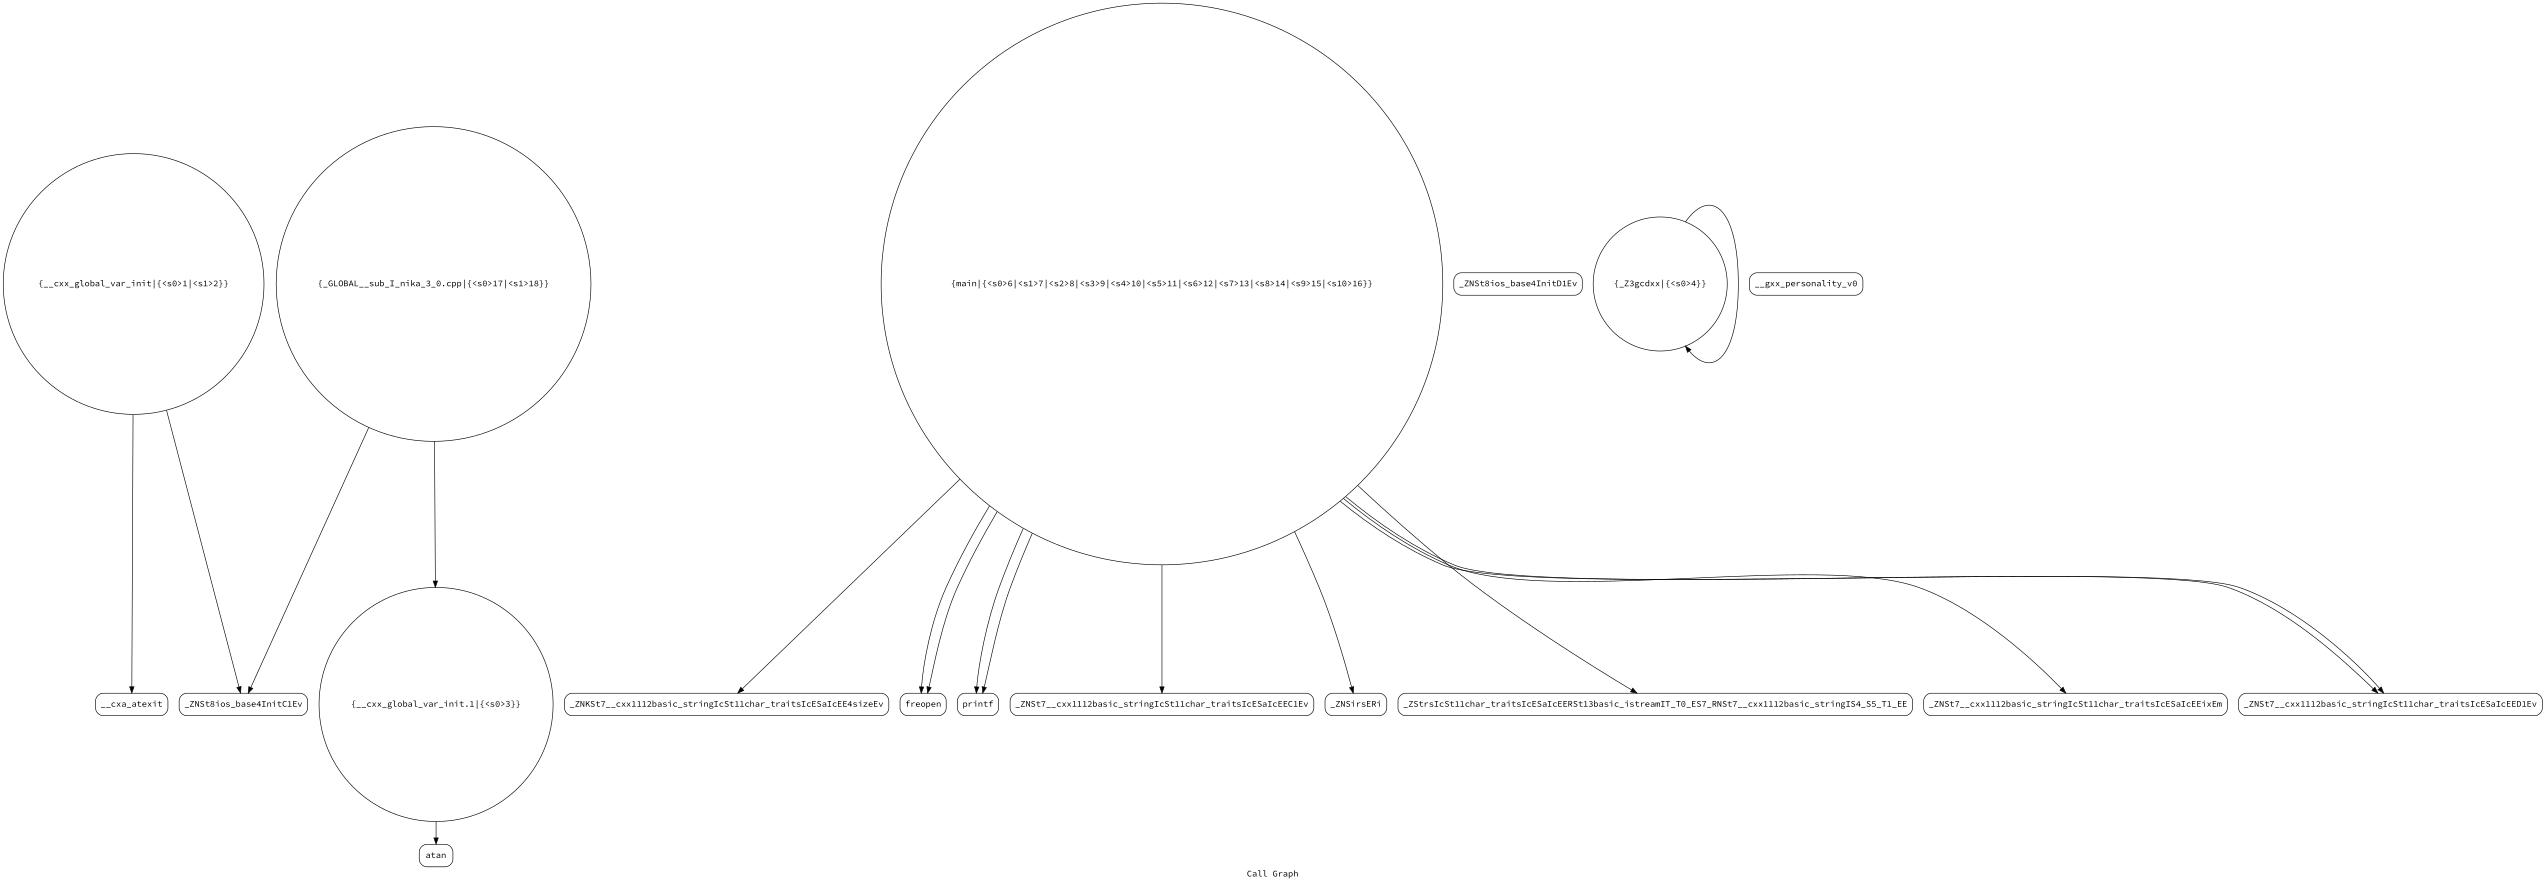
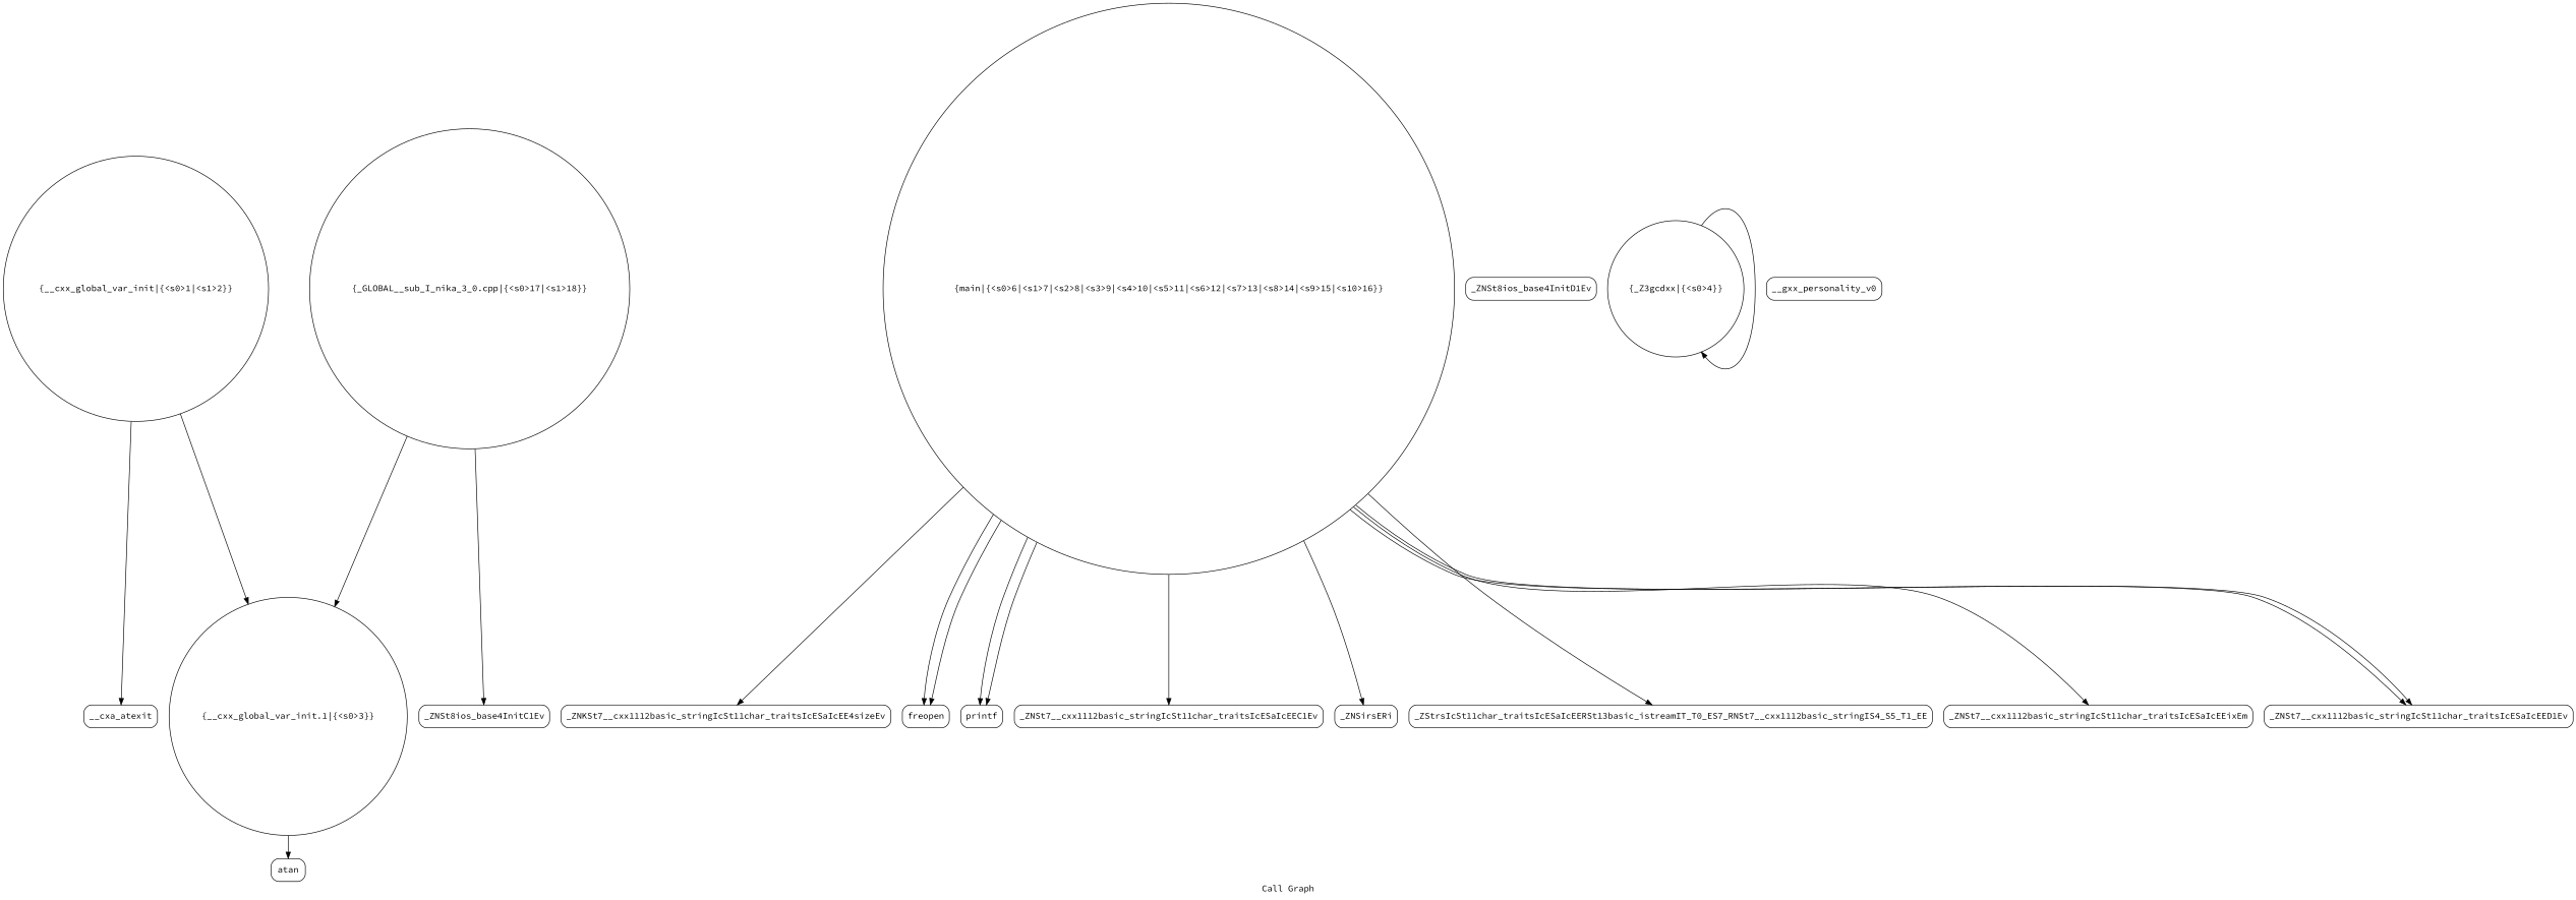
  digraph {
    fontname="Source Code Pro"
    label="Call Graph"
    node [fontname="Source Code Pro" shape=Mrecord]
    edge [color=black fontname="Source Code Pro" tailport=s0]
    n1 [label="{__cxx_global_var_init|{<s0>1|<s1>2}}" shape=circle]
    n2 [label="{_ZNSt8ios_base4InitC1Ev}"]
    n3 [label="{__cxa_atexit}"]
    n4 [label="{_ZNKSt7__cxx1112basic_stringIcSt11char_traitsIcESaIcEE4sizeEv}"]
    n5 [label="{_ZNSt8ios_base4InitD1Ev}"]
    n6 [label="{freopen}"]
    n7 [label="{printf}"]
    n8 [label="{__cxx_global_var_init.1|{<s0>3}}" shape=circle]
    n9 [label="{atan}"]
    n10 [label="{_ZNSt7__cxx1112basic_stringIcSt11char_traitsIcESaIcEEC1Ev}"]
    n11 [label="{_GLOBAL__sub_I_nika_3_0.cpp|{<s0>17|<s1>18}}" shape=circle]
    n12 [label="{_Z3gcdxx|{<s0>4}}" shape=circle]
    n13 [label="{__gxx_personality_v0}"]
    n14 [label="{main|{<s0>6|<s1>7|<s2>8|<s3>9|<s4>10|<s5>11|<s6>12|<s7>13|<s8>14|<s9>15|<s10>16}}" shape=circle]
    n15 [label="{_ZNSirsERi}"]
    n16 [label="{_ZStrsIcSt11char_traitsIcESaIcEERSt13basic_istreamIT_T0_ES7_RNSt7__cxx1112basic_stringIS4_S5_T1_EE}"]
    n17 [label="{_ZNSt7__cxx1112basic_stringIcSt11char_traitsIcESaIcEEixEm}"]
    n18 [label="{_ZNSt7__cxx1112basic_stringIcSt11char_traitsIcESaIcEED1Ev}"]
-   n1 -> n2
+   n1 -> n8
    n1 -> n3 [tailport=s1]
    n8 -> n9
    n11 -> n2
    n11 -> n8 [tailport=s1]
    n12 -> n12
    n14 -> n4 [tailport=s5]
    n14 -> n6
    n14 -> n6 [tailport=s1]
    n14 -> n7 [tailport=s8]
    n14 -> n7 [tailport=s9]
    n14 -> n10 [tailport=s3]
    n14 -> n15 [tailport=s2]
    n14 -> n16 [tailport=s4]
    n14 -> n17 [tailport=s6]
    n14 -> n18 [tailport=s7]
    n14 -> n18 [tailport=s10]
  }
